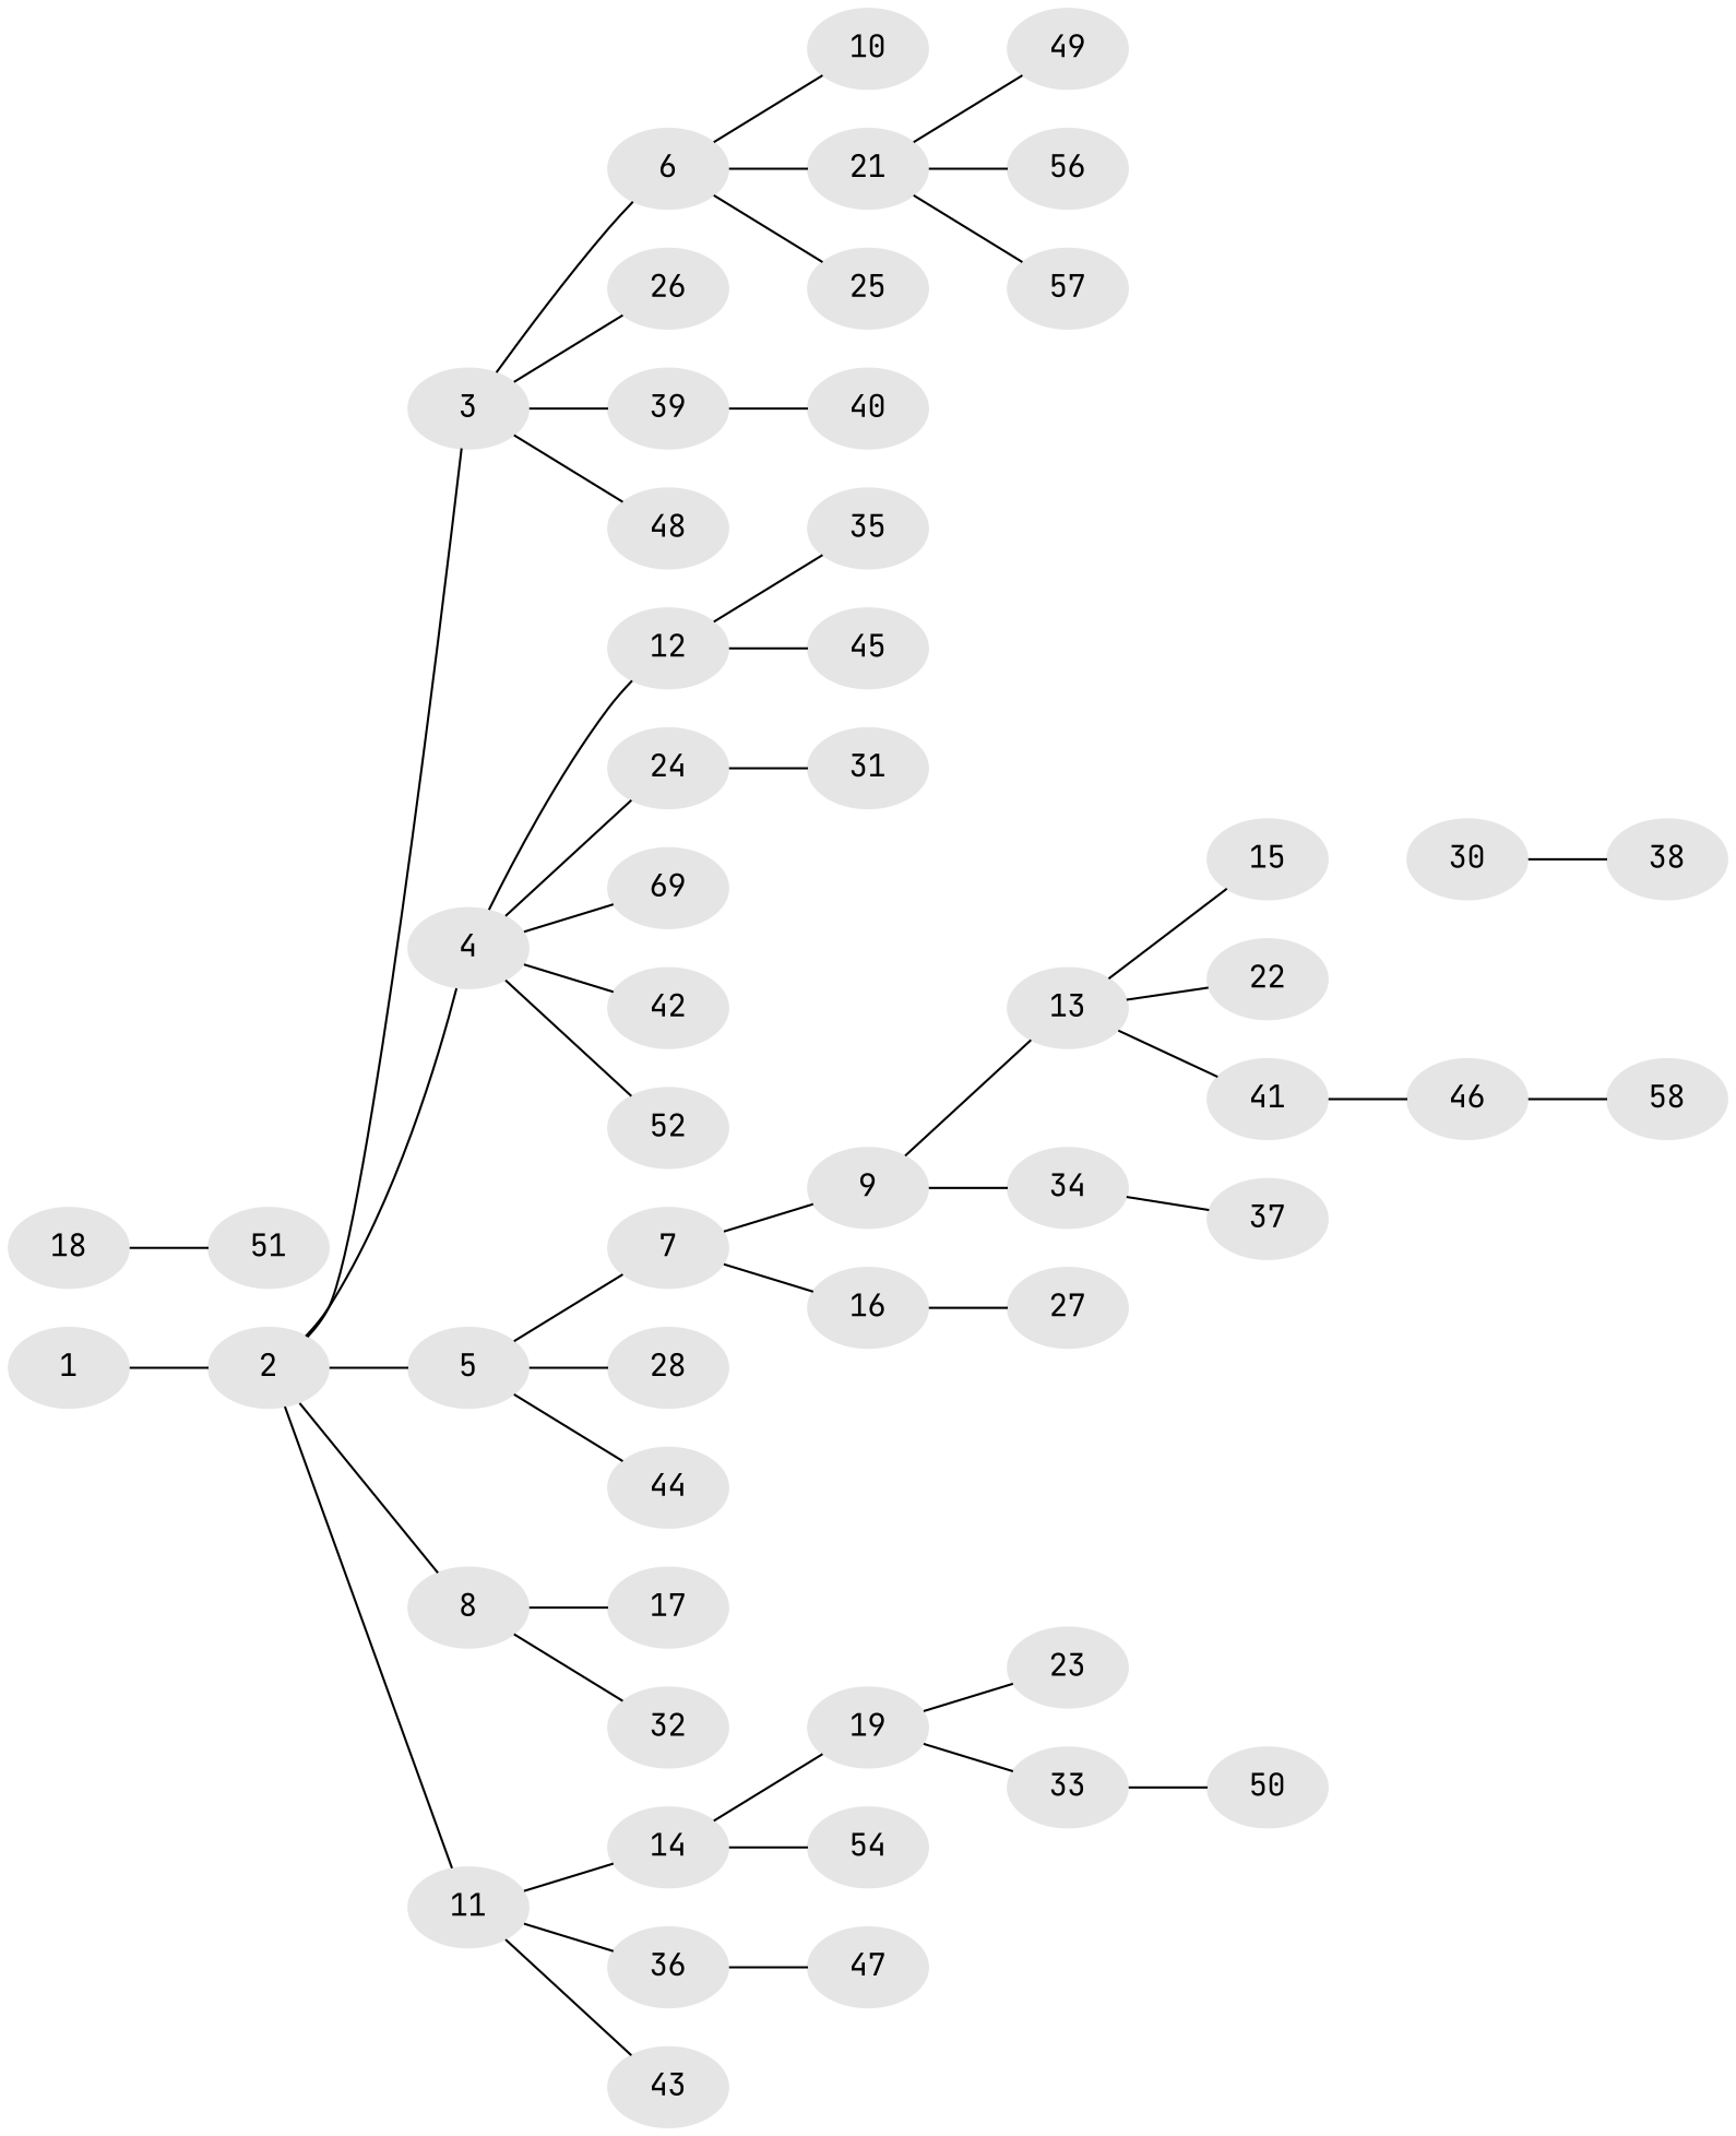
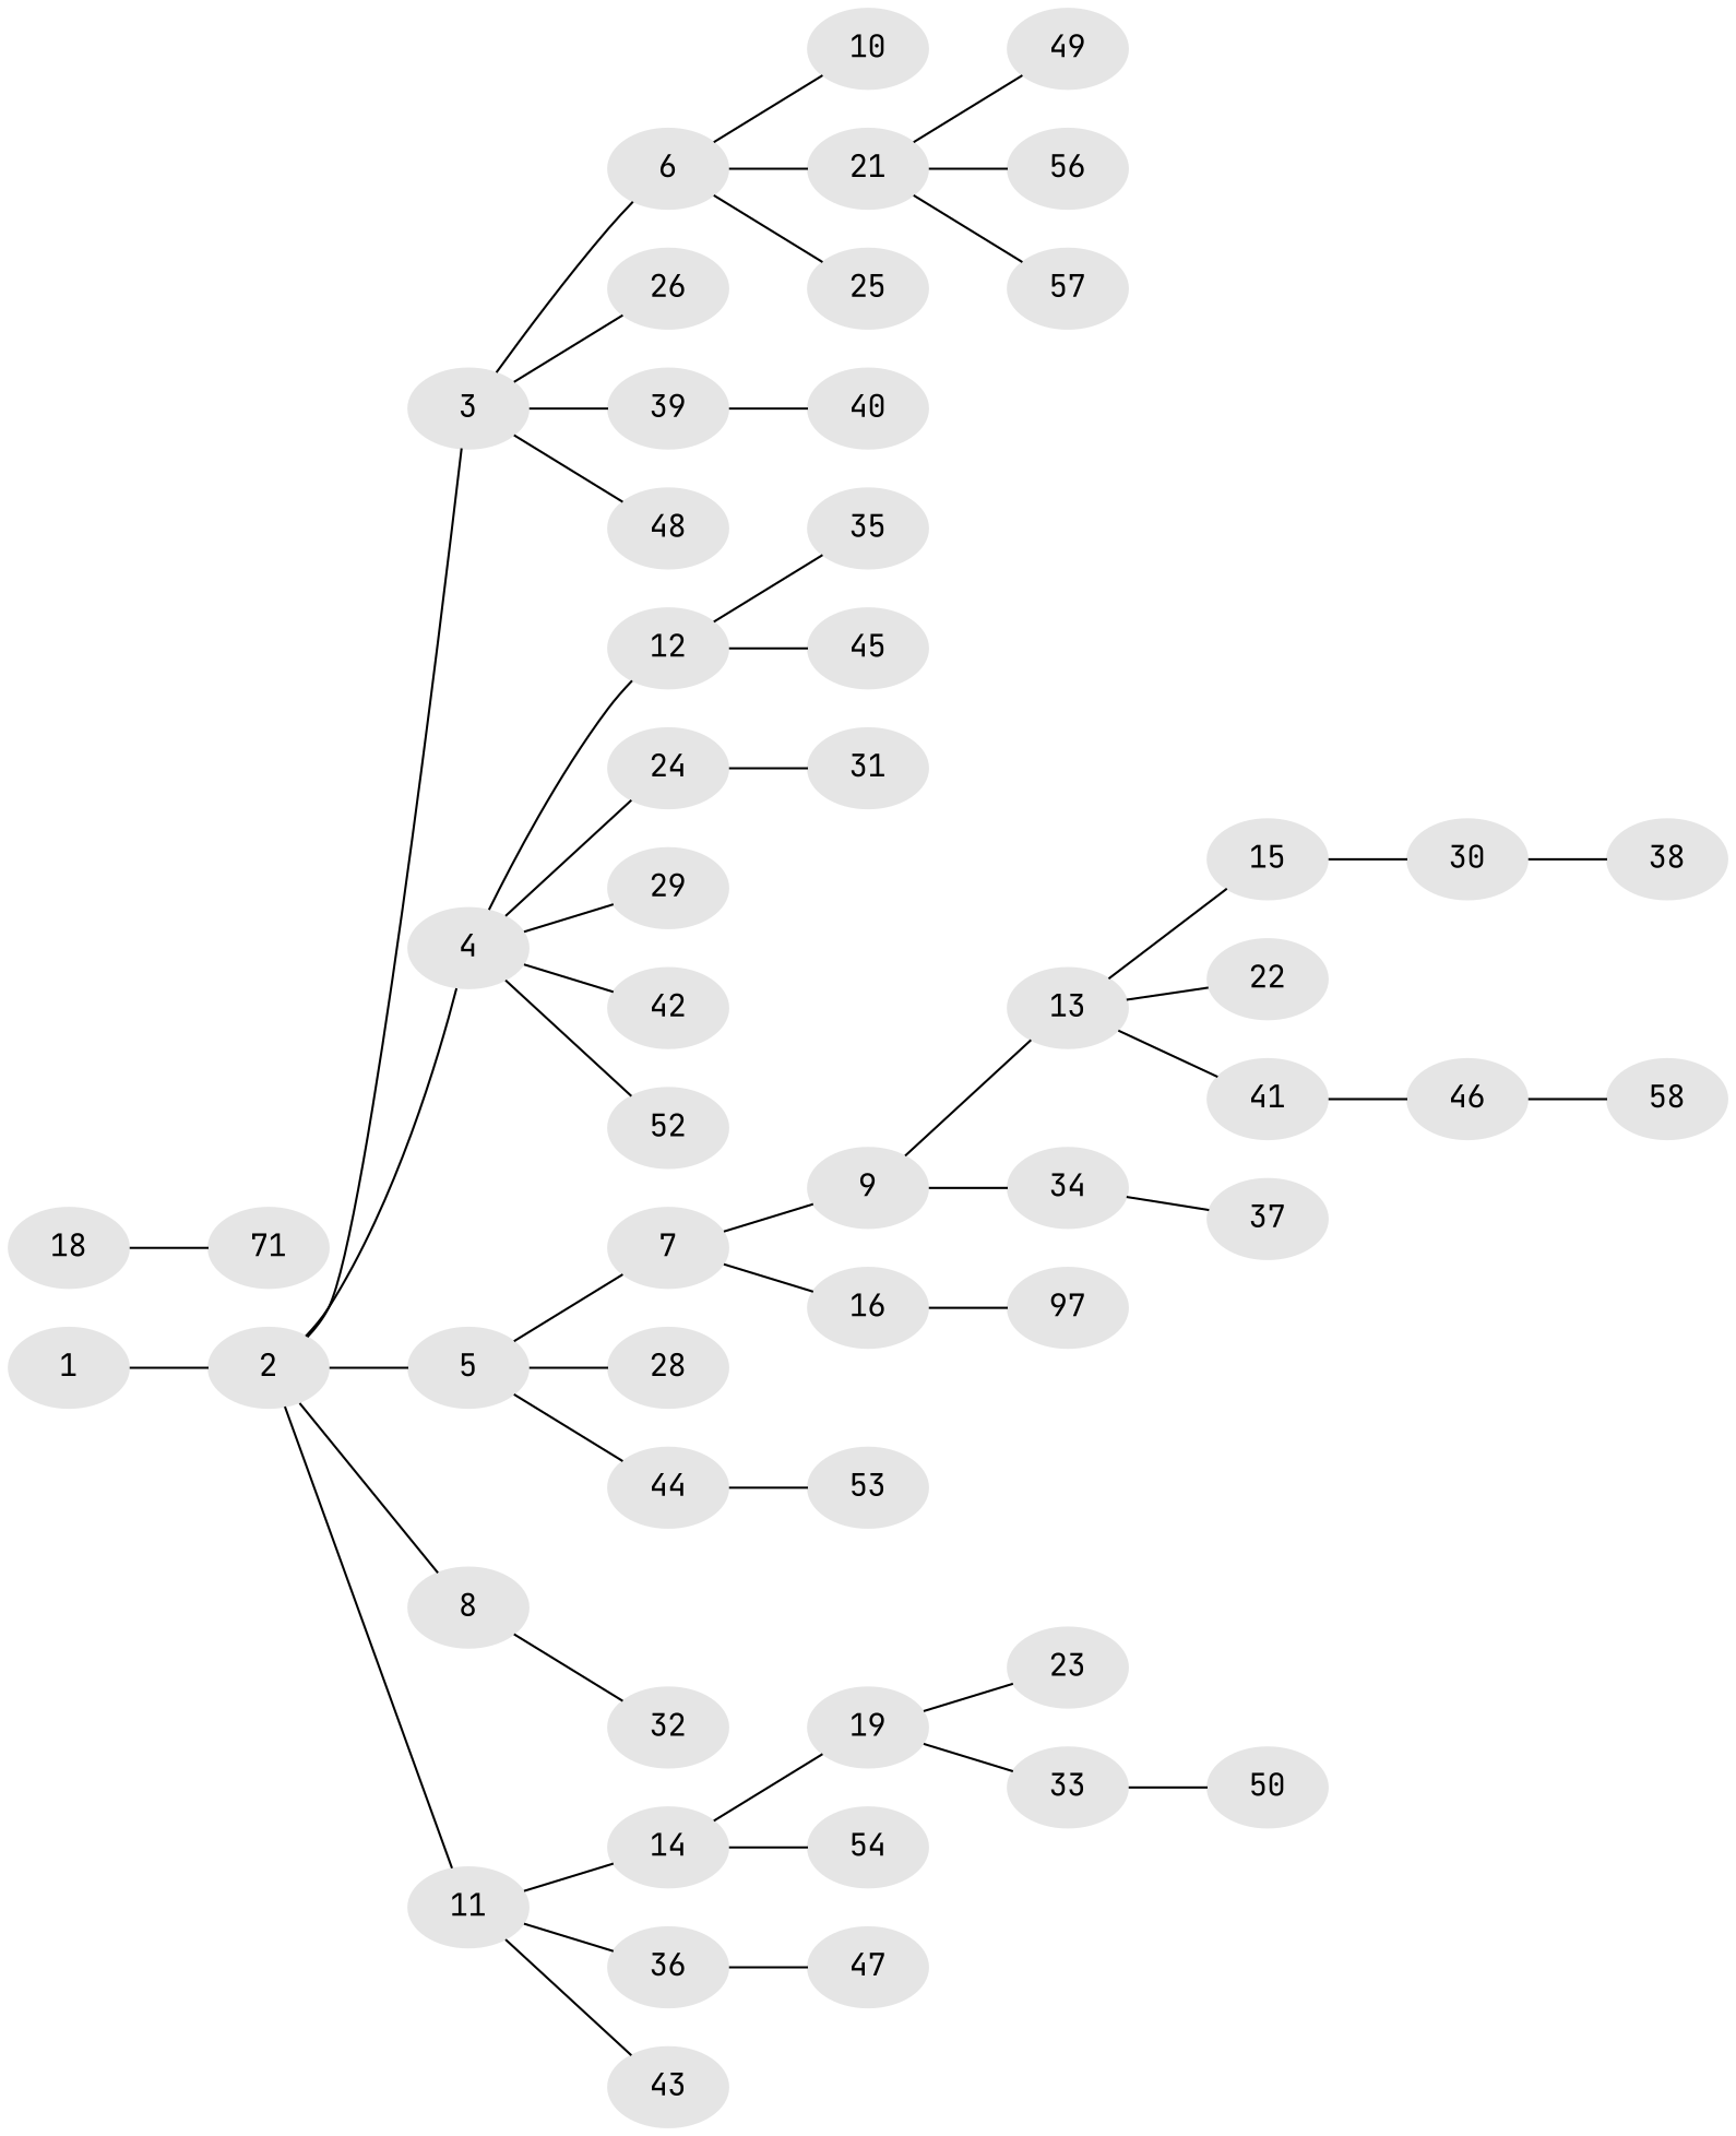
  graph {
    fontname="JetBrains Mono"
    rankdir=LR
    node [color=gray90 fontname="JetBrains Mono" style=filled]
    edge [fontname="JetBrains Mono"]
    1
    2
    3
    4
    5
    8
    11
    6
    26
    39
    48
    12
    24
-   29 [label=69]
+   29
    42
    52
    7
    28
    44
-   17
    32
    14
    36
    43
    10
    21
    25
    40
    35
    45
    31
    9
    16
+   53
    49
    56
    57
    13
    34
-   27
+   27 [label=97]
    18
-   51
+   51 [label=71]
    15
    22
    41
    37
    19
    54
    47
    30
    46
    23
    33
    38
    50
    58
    1 -- 2
    2 -- 3
    2 -- 4
    2 -- 5
    2 -- 8
    2 -- 11
    3 -- 6
    3 -- 26
    3 -- 39
    3 -- 48
    4 -- 12
    4 -- 24
    4 -- 29
    4 -- 42
    4 -- 52
    5 -- 7
    5 -- 28
    5 -- 44
-   8 -- 17
    8 -- 32
    11 -- 14
    11 -- 36
    11 -- 43
    6 -- 10
    6 -- 21
    6 -- 25
    39 -- 40
    12 -- 35
    12 -- 45
    24 -- 31
    7 -- 9
    7 -- 16
+   44 -- 53
    14 -- 19
    14 -- 54
    36 -- 47
    21 -- 49
    21 -- 56
    21 -- 57
    9 -- 13
    9 -- 34
    16 -- 27
    13 -- 15
    13 -- 22
    13 -- 41
    34 -- 37
    18 -- 51
+   15 -- 30
    41 -- 46
    19 -- 23
    19 -- 33
    30 -- 38
    46 -- 58
    33 -- 50
  }
